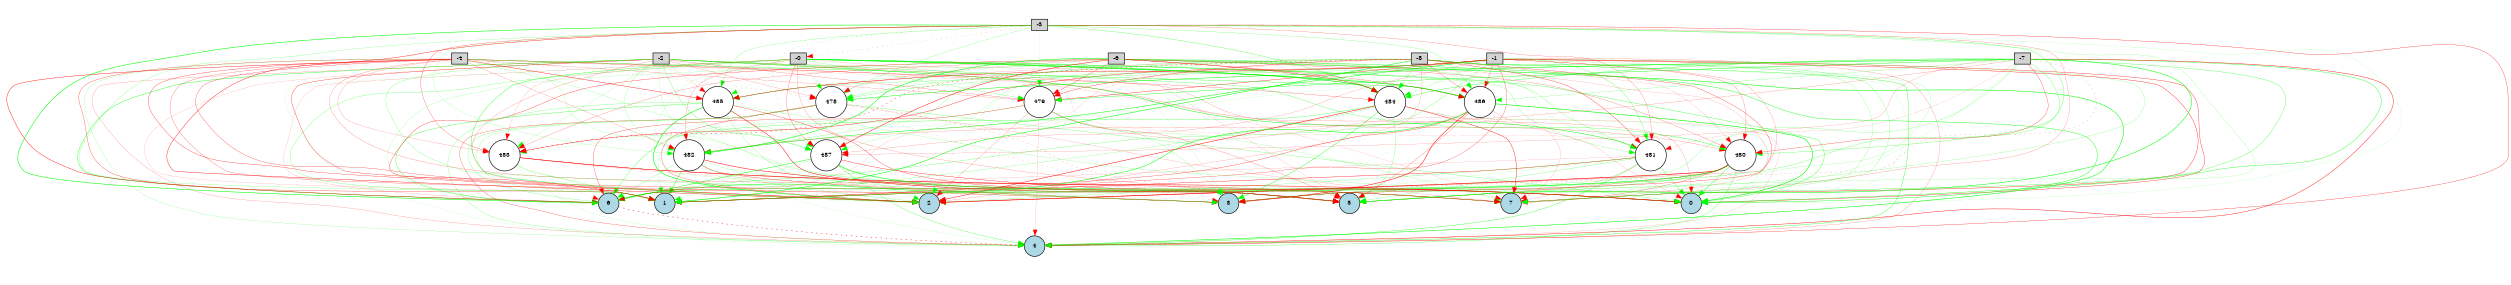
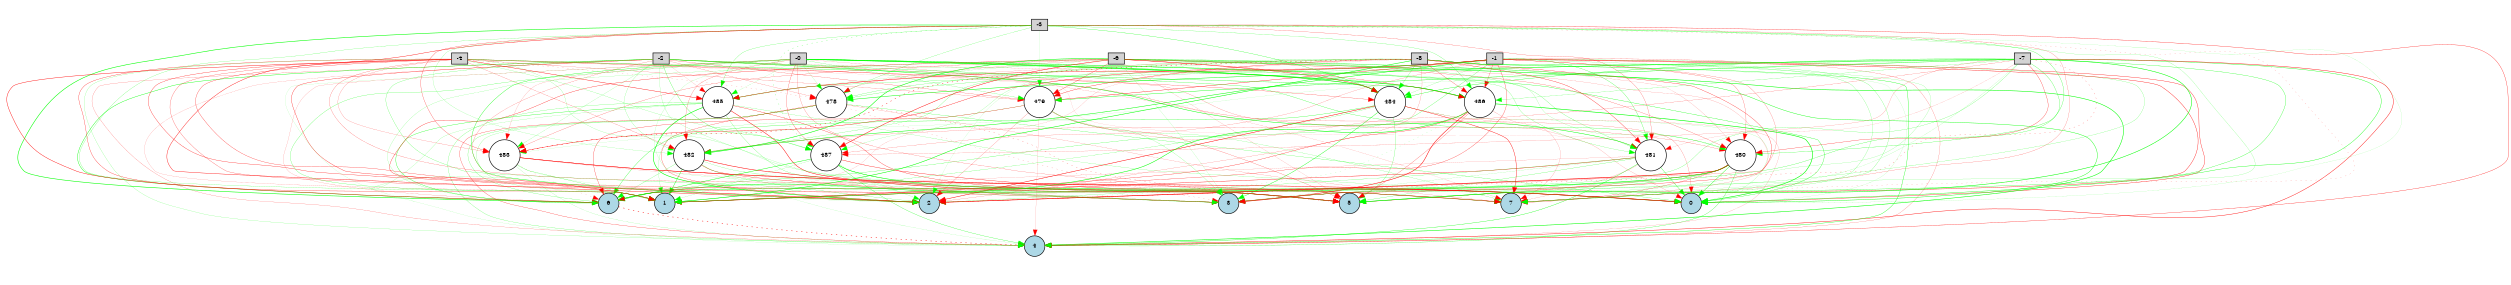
  digraph {
    node [fillcolor=white fontsize=9 shape=circle style=filled]
    edge [color=green style=solid]
    -1 [fillcolor=lightgray height=0.2 shape=box width=0.2]
    0 [fillcolor=lightblue height=0.2 width=0.2]
    1 [fillcolor=lightblue height=0.2 width=0.2]
    2 [fillcolor=lightblue height=0.2 width=0.2]
    3 [fillcolor=lightblue height=0.2 width=0.2]
    4 [fillcolor=lightblue height=0.2 width=0.2]
    5 [fillcolor=lightblue height=0.2 width=0.2]
    6 [fillcolor=lightblue height=0.2 width=0.2]
    7 [fillcolor=lightblue height=0.2 width=0.2]
    480 [height=0.2 width=0.2]
    481 [height=0.2 width=0.2]
    482 [height=0.2 width=0.2]
    483 [height=0.2 width=0.2]
    484 [height=0.2 width=0.2]
    485 [height=0.2 width=0.2]
    486 [height=0.2 width=0.2]
    487 [height=0.2 width=0.2]
    478 [height=0.2 width=0.2]
    479 [height=0.2 width=0.2]
    -2 [fillcolor=lightgray height=0.2 shape=box width=0.2]
    -3 [fillcolor=lightgray height=0.2 shape=box width=0.2]
    -4 [fillcolor=lightgray height=0.2 shape=box width=0.2]
    n23 [fillcolor=lightgray height=0.2 label=-0 shape=box width=0.2]
    -6 [fillcolor=lightgray height=0.2 shape=box width=0.2]
    -7 [fillcolor=lightgray height=0.2 shape=box width=0.2]
    -8 [fillcolor=lightgray height=0.2 shape=box width=0.2]
    -1 -> 0 [color=red penwidth=0.5307245273006616]
    -1 -> 1 [color=red penwidth=0.4056320381248313]
    -1 -> 2 [color=red penwidth=0.26216232399767847]
    -1 -> 3 [penwidth=0.2036343639778091]
    -1 -> 4 [color=red penwidth=0.245134194668305]
    -1 -> 5 [penwidth=0.24886898808614874]
    -1 -> 6 [penwidth=0.34360100388836323]
    -1 -> 7 [color=red penwidth=0.559548265310309]
    -1 -> 480 [color=red penwidth=0.3086608631202804]
    -1 -> 481 [penwidth=0.3797223462596099]
    -1 -> 482 [penwidth=0.7678243159392785]
    -1 -> 483 [color=red penwidth=0.5823468316253806]
    -1 -> 484 [penwidth=0.18782168006085748]
    -1 -> 485 [color=red penwidth=0.6177361701926914]
    -1 -> 486 [color=red penwidth=0.3312301574498016]
    -1 -> 487 [color=red penwidth=0.2267097027746121]
    -1 -> 478 [penwidth=0.3245046653722546]
    -1 -> 479 [color=red penwidth=0.5352584654477022]
    6 -> 4 [color=red penwidth=0.760496728780038 style=dotted]
    480 -> 0 [penwidth=0.5375699703696709]
    480 -> 1 [penwidth=0.7388365234822714]
    480 -> 2 [color=red penwidth=1.0148173693470195]
    480 -> 3 [penwidth=0.4618648831099632]
    480 -> 4 [penwidth=0.3943782758514859]
    480 -> 5 [color=red penwidth=0.3204399889307439]
    480 -> 6 [penwidth=0.4173950945921584]
    480 -> 7 [color=red penwidth=0.3416337082541248]
    481 -> 0 [penwidth=0.4407053169820707]
    481 -> 1 [color=red penwidth=0.5607612878631812]
    481 -> 2 [penwidth=0.2723049564805765]
    481 -> 3 [penwidth=0.14386439411268181]
    481 -> 4 [penwidth=0.507961891742091]
    481 -> 5 [penwidth=0.32289148206396423]
    481 -> 6 [color=red penwidth=0.16670069893992273]
    481 -> 7 [color=red penwidth=0.1750439801875912]
    482 -> 0 [color=red penwidth=0.790492066153408]
    482 -> 1 [penwidth=0.5840385768155244]
    482 -> 2 [penwidth=0.29004251640822054]
    482 -> 3 [color=red penwidth=0.4403295221335639]
    482 -> 4 [penwidth=0.122235202371377]
    482 -> 5 [penwidth=0.10893855566135524]
    482 -> 6 [penwidth=0.26302514988613457]
    482 -> 7 [penwidth=0.13387076318925883]
    483 -> 0 [color=red penwidth=0.7282108045724953]
    483 -> 1 [penwidth=0.29795674567424457]
    483 -> 2 [penwidth=0.10043539248334851]
    483 -> 3 [color=red penwidth=0.1412221450123664]
    483 -> 4 [penwidth=0.16015006567538265]
    483 -> 5 [color=red penwidth=0.16589875443850133]
    483 -> 6 [color=red penwidth=0.15494961596849866 style=dotted]
    483 -> 7 [color=red penwidth=0.3533985836619128]
    484 -> 0 [penwidth=0.15702012222560213]
    484 -> 1 [penwidth=0.27155690564031254]
    484 -> 2 [color=red penwidth=0.7511225975678798]
    484 -> 3 [penwidth=0.5735515114718788]
    484 -> 4 [color=red penwidth=0.16447162623671613]
    484 -> 5 [penwidth=0.30802686019171177]
    484 -> 6 [penwidth=0.4366978017095978]
    484 -> 7 [color=red penwidth=0.6138419476755923]
    485 -> 0 [penwidth=0.22985847546455204]
-   485 -> 487 [penwidth=0.1897398424936544]
+   485 -> 1 [penwidth=0.1897398424936544]
    485 -> 2 [penwidth=0.9257213999843509]
    485 -> 3 [penwidth=0.2771192169503308]
    485 -> 4 [penwidth=0.2867048084809668]
    485 -> 5 [color=red penwidth=0.7374287895438892]
    485 -> 6 [penwidth=0.4911770722263057]
    485 -> 7 [color=red penwidth=0.4530576023092979]
    486 -> 0 [penwidth=0.9409724132817571]
    486 -> 1 [color=red penwidth=0.4565323062679487]
    486 -> 2 [penwidth=0.1634373712233917 style=dotted]
    486 -> 3 [color=red penwidth=0.807370060998079]
    486 -> 5 [color=red penwidth=0.30441557037076794]
    486 -> 6 [penwidth=0.8114066397309495]
    486 -> 7 [color=red penwidth=0.18384261292892268]
    487 -> 0 [color=red penwidth=0.5364607089443938]
    487 -> 1 [penwidth=0.16691867136500022]
    487 -> 2 [penwidth=0.16230231519880578]
    487 -> 3 [penwidth=0.13750578861179658]
    487 -> 4 [penwidth=0.4030344220682177]
    487 -> 5 [penwidth=0.6917062073160112]
    487 -> 6 [penwidth=0.6790252655482508]
    487 -> 7 [penwidth=0.21921610128519897]
    478 -> 0 [penwidth=0.3374518374645906]
    478 -> 1 [penwidth=0.22949932177274898]
    478 -> 2 [color=red penwidth=0.3771765452464988]
    478 -> 3 [color=red penwidth=0.2143754122982076 style=dotted]
    478 -> 4 [color=red penwidth=0.3842184492123145]
    478 -> 5 [color=red penwidth=0.3188178236158359 style=dotted]
    478 -> 6 [penwidth=0.3029861464761841]
    478 -> 7 [color=red penwidth=0.19030958865636194]
    479 -> 0 [color=red penwidth=0.1840966900619542]
    479 -> 1 [penwidth=0.18567984525462902]
    479 -> 2 [color=red penwidth=0.2274947164738755]
    479 -> 3 [penwidth=0.2275534416162602]
    479 -> 4 [color=red penwidth=0.15355946302189433]
    479 -> 5 [color=red penwidth=0.29277121048021004]
    479 -> 6 [color=red penwidth=0.412577186723993]
    479 -> 7 [penwidth=0.23492426767705413]
    -2 -> 0 [color=red penwidth=0.2416884367137033]
    -2 -> 1 [color=red penwidth=0.16392055883190637]
    -2 -> 2 [color=red penwidth=0.47986146332281365]
    -2 -> 3 [penwidth=0.3013559213014292]
    -2 -> 4 [color=red penwidth=0.23797117632033035]
    -2 -> 5 [color=red penwidth=0.23847294431057584]
    -2 -> 6 [penwidth=0.6063915849839451]
    -2 -> 7 [penwidth=0.18685189159659227]
    -2 -> 480 [penwidth=0.40099602236325194]
    -2 -> 481 [penwidth=0.7388447585711958]
    -2 -> 482 [penwidth=0.2197945811201919]
    -2 -> 483 [penwidth=0.17550793617451937]
    -2 -> 484 [color=red penwidth=0.13473031722244405]
    -2 -> 485 [color=red penwidth=0.1365008806036963]
    -2 -> 486 [penwidth=0.2034937635981025]
    -2 -> 487 [penwidth=0.36982756431165376]
    -2 -> 478 [color=red penwidth=0.23718418303040395]
    -2 -> 479 [color=red penwidth=0.304850447379149]
    -3 -> 0 [penwidth=0.12105050243250878]
    -3 -> 1 [penwidth=0.2674659502257716]
    -3 -> 2 [color=red penwidth=0.6042650809359511]
    -3 -> 3 [color=red penwidth=0.2496531148820894]
    -3 -> 4 [color=red penwidth=0.46451657468577623]
    -3 -> 5 [penwidth=0.215045362095604]
    -3 -> 6 [penwidth=0.8687867610176524]
-   -3 -> n23 [color=red penwidth=0.2023475117466142 style=dotted]
+   -3 -> 7 [color=red penwidth=0.2023475117466142 style=dotted]
    -3 -> 480 [penwidth=0.38247509656350376]
    -3 -> 481 [color=red penwidth=0.29310132513338527]
    -3 -> 482 [penwidth=0.19207820683824056]
    -3 -> 483 [color=red penwidth=0.36885224186272614]
    -3 -> 484 [penwidth=0.41194741825244807]
    -3 -> 485 [penwidth=0.29437872416500777]
    -3 -> 486 [penwidth=0.29207610657403793]
    -3 -> 487 [penwidth=0.3417286112801583 style=dotted]
    -3 -> 478 [penwidth=0.26716938166708715]
    -3 -> 479 [penwidth=0.10803741919831251]
    -4 -> 0 [penwidth=0.20523800179775764]
    -4 -> 1 [color=red penwidth=0.4406316070323202]
    -4 -> 2 [color=red penwidth=0.4651982631120555]
    -4 -> 3 [color=red penwidth=0.34257611140968347]
    -4 -> 4 [penwidth=0.21338289218122913]
    -4 -> 5 [color=red penwidth=0.4087331299653585]
    -4 -> 6 [color=red penwidth=0.6411595022396137]
    -4 -> 7 [color=red penwidth=0.275711749735869]
    -4 -> 480 [color=red penwidth=0.26827335316370526]
    -4 -> 481 [color=red penwidth=0.10220014152146212]
    -4 -> 482 [color=red penwidth=0.24003316914686876]
    -4 -> 483 [color=red penwidth=0.2232762879635183]
    -4 -> 484 [color=red penwidth=0.3362854255597757]
    -4 -> 485 [color=red penwidth=0.5969734315845161]
    -4 -> 486 [penwidth=0.4726489745869823]
    -4 -> 487 [penwidth=0.22200207896062651]
    -4 -> 478 [color=red penwidth=0.19761289438045126 style=dotted]
    -4 -> 479 [color=red penwidth=0.2426800619843638]
    n23 -> 0 [penwidth=0.4713214862845371]
    n23 -> 1 [penwidth=0.32747966756633273]
    n23 -> 2 [penwidth=0.5275992904900046]
    n23 -> 3 [penwidth=0.1503821050456104]
    n23 -> 4 [penwidth=0.1134422595453549]
    n23 -> 5 [color=red penwidth=0.2547987668765366]
    n23 -> 6 [color=red penwidth=0.17264581439679805]
    n23 -> 7 [color=red penwidth=0.14771814042222256]
    n23 -> 480 [penwidth=0.18717532846588691]
    n23 -> 481 [penwidth=0.26053806336955143]
    n23 -> 482 [color=red penwidth=0.267622556880312]
    n23 -> 483 [color=red penwidth=0.17064255119290017]
    n23 -> 484 [penwidth=1.0107525466872314]
    n23 -> 485 [penwidth=0.13365513181023653]
    n23 -> 486 [penwidth=0.9782019968236406]
    n23 -> 487 [color=red penwidth=0.3320911245848724]
    n23 -> 478 [penwidth=0.14845248094772953]
    n23 -> 479 [penwidth=0.25747276722081736]
    -6 -> 0 [penwidth=0.615219354166644]
    -6 -> 1 [color=red penwidth=0.46725551269336474]
    -6 -> 2 [penwidth=0.106296500650481]
    -6 -> 3 [penwidth=0.13810111470890526]
    -6 -> 4 [penwidth=0.8348099844964709]
    -6 -> 5 [color=red penwidth=0.1539675954882006]
    -6 -> 6 [penwidth=0.19176121592734363]
    -6 -> 7 [color=red penwidth=0.18036129745535626]
    -6 -> 480 [color=red penwidth=0.30666390021643075]
    -6 -> 481 [penwidth=0.293935376089132]
    -6 -> 482 [penwidth=0.8543727666807007]
    -6 -> 483 [color=red penwidth=0.28363315115278986]
    -6 -> 484 [color=red penwidth=0.5760905737474393]
    -6 -> 485 [penwidth=0.14461538538457788]
    -6 -> 486 [color=red penwidth=0.34250268171365295]
    -6 -> 487 [color=red penwidth=0.7045057156647668]
    -6 -> 478 [color=red penwidth=0.19088477312652613]
    -6 -> 479 [color=red penwidth=0.3811686009292371]
    -7 -> 0 [penwidth=0.5671289802250808]
    -7 -> 1 [penwidth=0.37826538614634286]
    -7 -> 2 [color=red penwidth=0.308296135108135 style=dotted]
    -7 -> 3 [penwidth=0.1374499932593209]
    -7 -> 4 [color=red penwidth=0.6421397838776963]
    -7 -> 5 [penwidth=0.814841754475662]
    -7 -> 6 [penwidth=0.285931626199044]
    -7 -> 7 [penwidth=0.4471501564512451]
    -7 -> 480 [color=red penwidth=0.41371764191595906]
    -7 -> 481 [color=red penwidth=0.13161429324769025]
    -7 -> 482 [color=red penwidth=0.24324787578242996]
    -7 -> 483 [penwidth=0.10773445293842246]
    -7 -> 484 [penwidth=0.5086547837211641]
    -7 -> 485 [penwidth=0.30184604999469633]
    -7 -> 486 [penwidth=0.24730540827115904]
    -7 -> 487 [color=red penwidth=0.2058152610005583]
    -7 -> 478 [penwidth=0.7398967123416326]
    -7 -> 479 [penwidth=0.5942863168846606]
    -8 -> 0 [penwidth=0.12465988573632206]
    -8 -> 1 [penwidth=0.8239363992048357]
    -8 -> 2 [color=red penwidth=0.21371131438776775]
    -8 -> 3 [color=red penwidth=0.43654963764979327]
    -8 -> 4 [penwidth=0.5228595062272551]
    -8 -> 5 [penwidth=0.24804758881270583]
    -8 -> 6 [color=red penwidth=0.1335730475094154]
    -8 -> 7 [penwidth=0.2761046417990191]
    -8 -> 480 [color=red penwidth=0.16508633451254978]
    -8 -> 481 [color=red penwidth=0.4819791273290168]
    -8 -> 482 [penwidth=0.28305151747987467]
    -8 -> 483 [color=red penwidth=0.6649640536215283 style=dotted]
    -8 -> 484 [penwidth=0.2892879376940673]
    -8 -> 485 [color=red penwidth=0.18368938713143182]
    -8 -> 486 [color=red penwidth=0.3514604310163838]
    -8 -> 487 [penwidth=0.20122161361920765]
    -8 -> 478 [penwidth=0.30641989086275584]
    -8 -> 479 [color=red penwidth=0.4812871377345823]
  }
